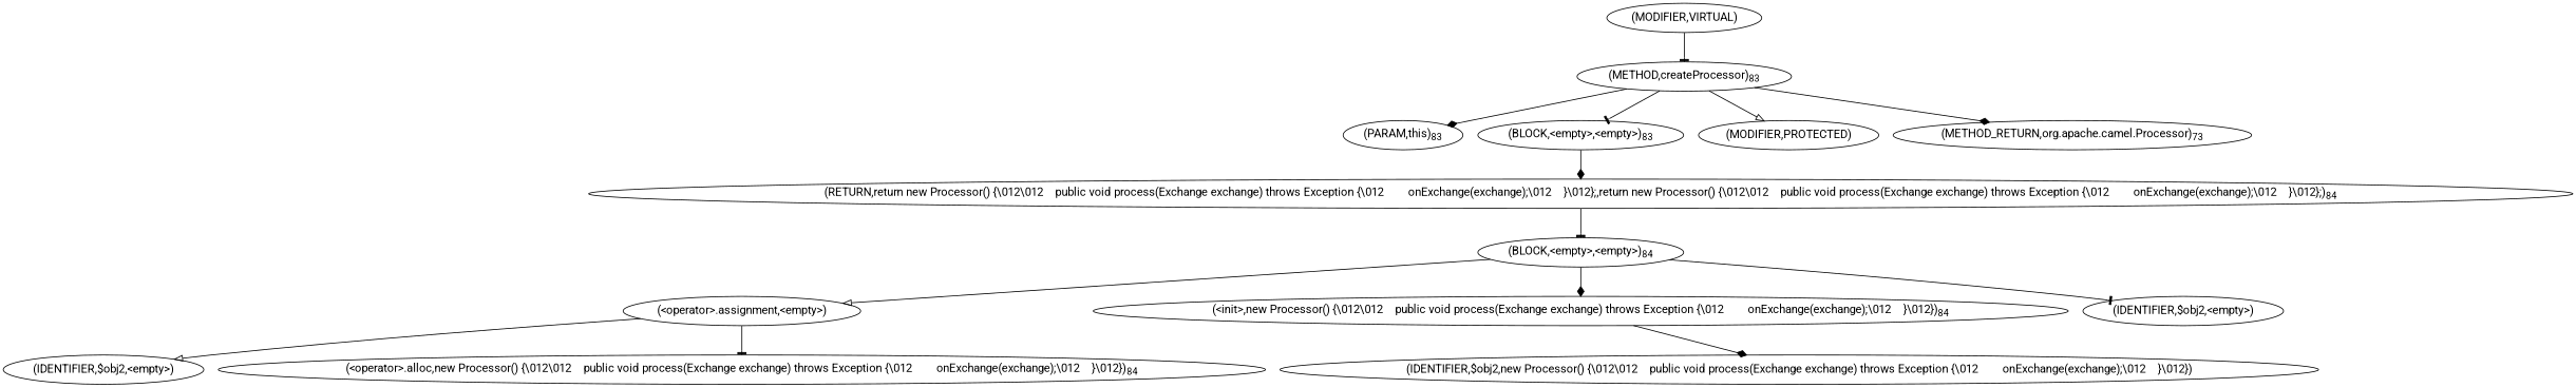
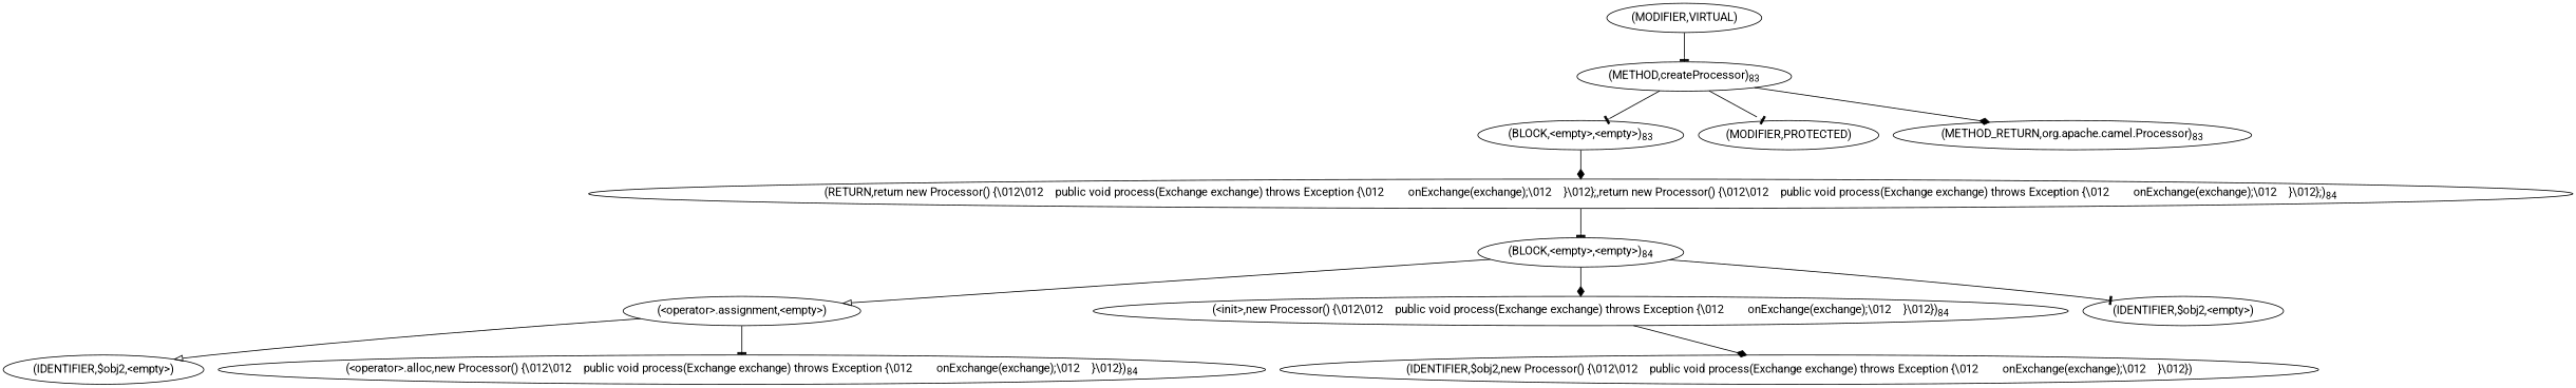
  digraph {
    fontname=Roboto
    node [fontname=Roboto]
    edge [arrowhead=diamond fontname=Roboto]
    n1 [label=<(METHOD,createProcessor)<SUB>83</SUB>>]
-   n2 [label=<(PARAM,this)<SUB>83</SUB>>]
    n3 [label=<(BLOCK,&lt;empty&gt;,&lt;empty&gt;)<SUB>83</SUB>>]
    n4 [label=<(MODIFIER,PROTECTED)>]
-   n5 [label=<(METHOD_RETURN,org.apache.camel.Processor)<SUB>73</SUB>>]
+   n5 [label=<(METHOD_RETURN,org.apache.camel.Processor)<SUB>83</SUB>>]
    n6 [label=<(RETURN,return new Processor() {\012\012    public void process(Exchange exchange) throws Exception {\012        onExchange(exchange);\012    }\012};,return new Processor() {\012\012    public void process(Exchange exchange) throws Exception {\012        onExchange(exchange);\012    }\012};)<SUB>84</SUB>>]
    n7 [label=<(MODIFIER,VIRTUAL)>]
    n8 [label=<(BLOCK,&lt;empty&gt;,&lt;empty&gt;)<SUB>84</SUB>>]
    n9 [label=<(&lt;operator&gt;.assignment,&lt;empty&gt;)>]
    n10 [label=<(&lt;init&gt;,new Processor() {\012\012    public void process(Exchange exchange) throws Exception {\012        onExchange(exchange);\012    }\012})<SUB>84</SUB>>]
    n11 [label=<(IDENTIFIER,$obj2,&lt;empty&gt;)>]
    n12 [label=<(IDENTIFIER,$obj2,&lt;empty&gt;)>]
    n13 [label=<(&lt;operator&gt;.alloc,new Processor() {\012\012    public void process(Exchange exchange) throws Exception {\012        onExchange(exchange);\012    }\012})<SUB>84</SUB>>]
    n14 [label=<(IDENTIFIER,$obj2,new Processor() {\012\012    public void process(Exchange exchange) throws Exception {\012        onExchange(exchange);\012    }\012})>]
-   n1 -> n2
    n1 -> n3 [arrowhead=tee]
-   n1 -> n4 [arrowhead=onormal]
+   n1 -> n4 [arrowhead=tee]
    n1 -> n5
    n3 -> n6
    n6 -> n8 [arrowhead=tee]
    n7 -> n1 [arrowhead=tee]
    n8 -> n9 [arrowhead=onormal]
    n8 -> n10
    n8 -> n11 [arrowhead=tee]
    n9 -> n12 [arrowhead=onormal]
    n9 -> n13 [arrowhead=tee]
    n10 -> n14
  }
